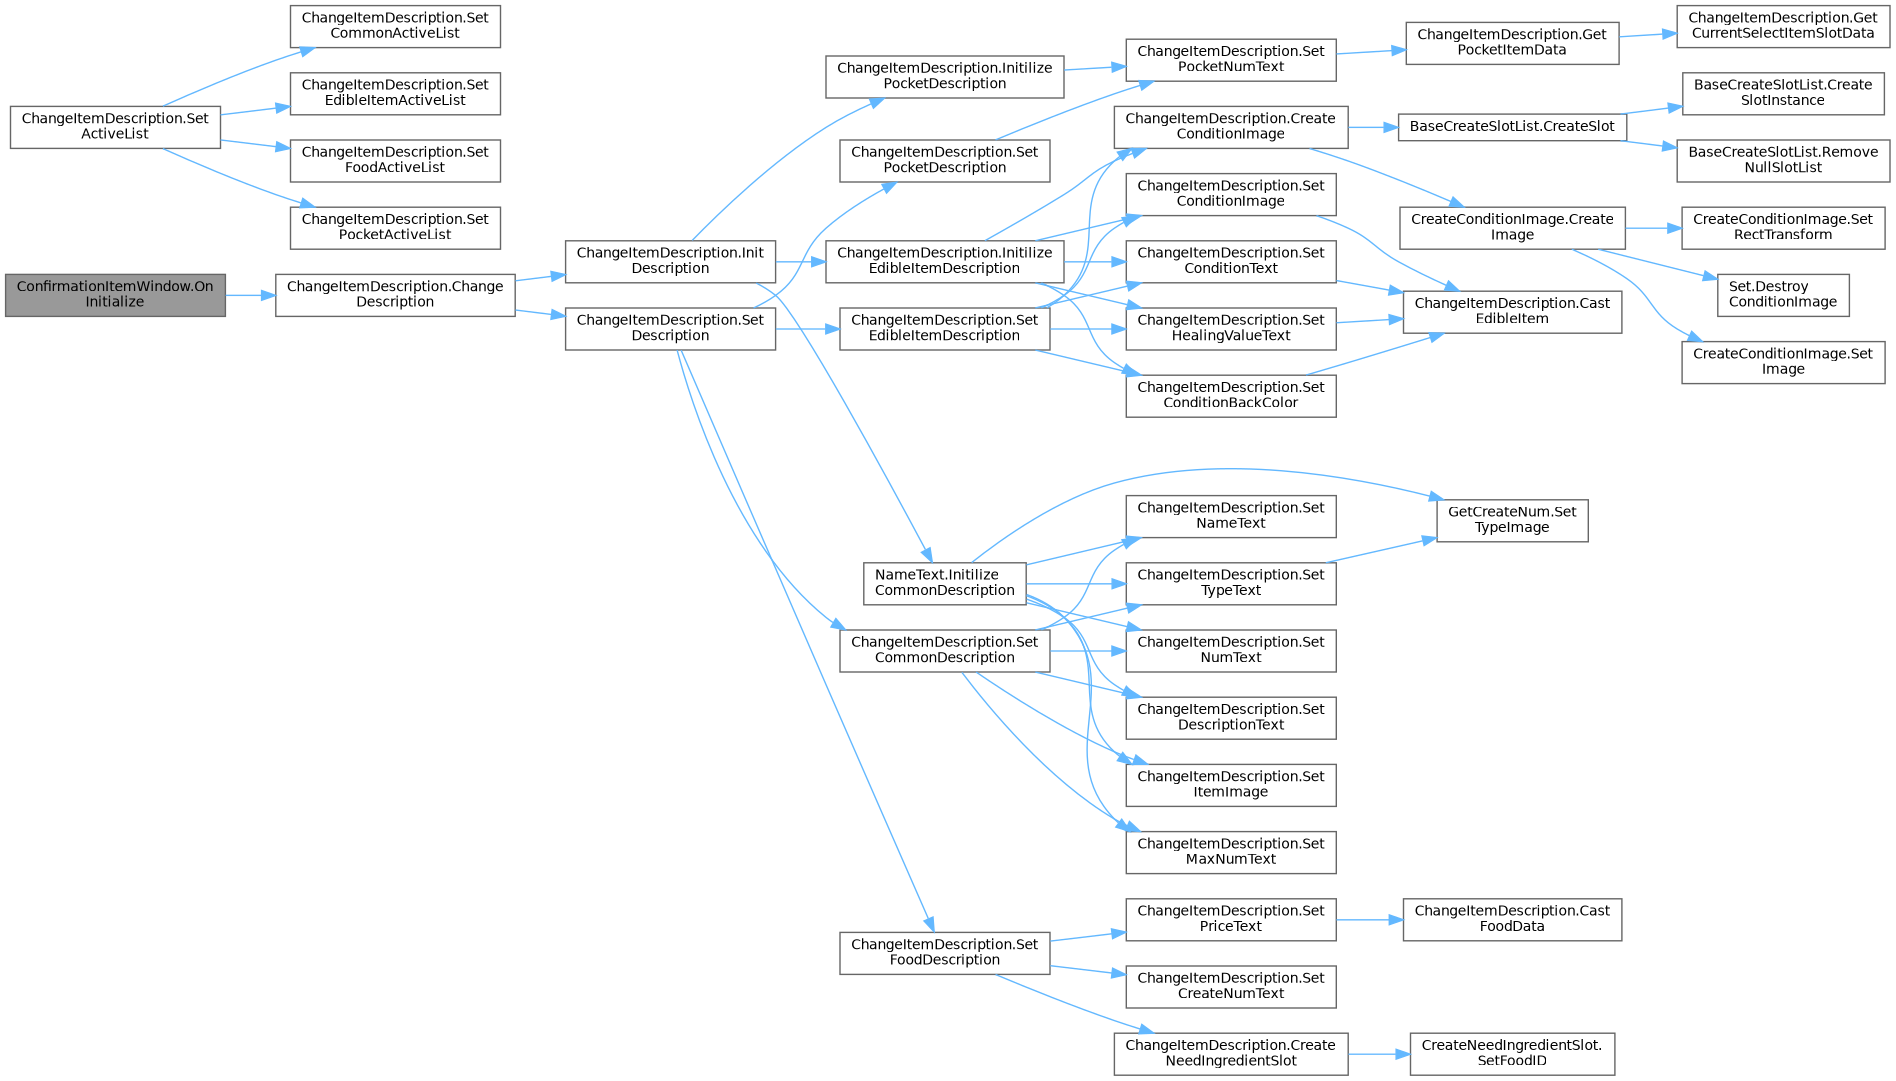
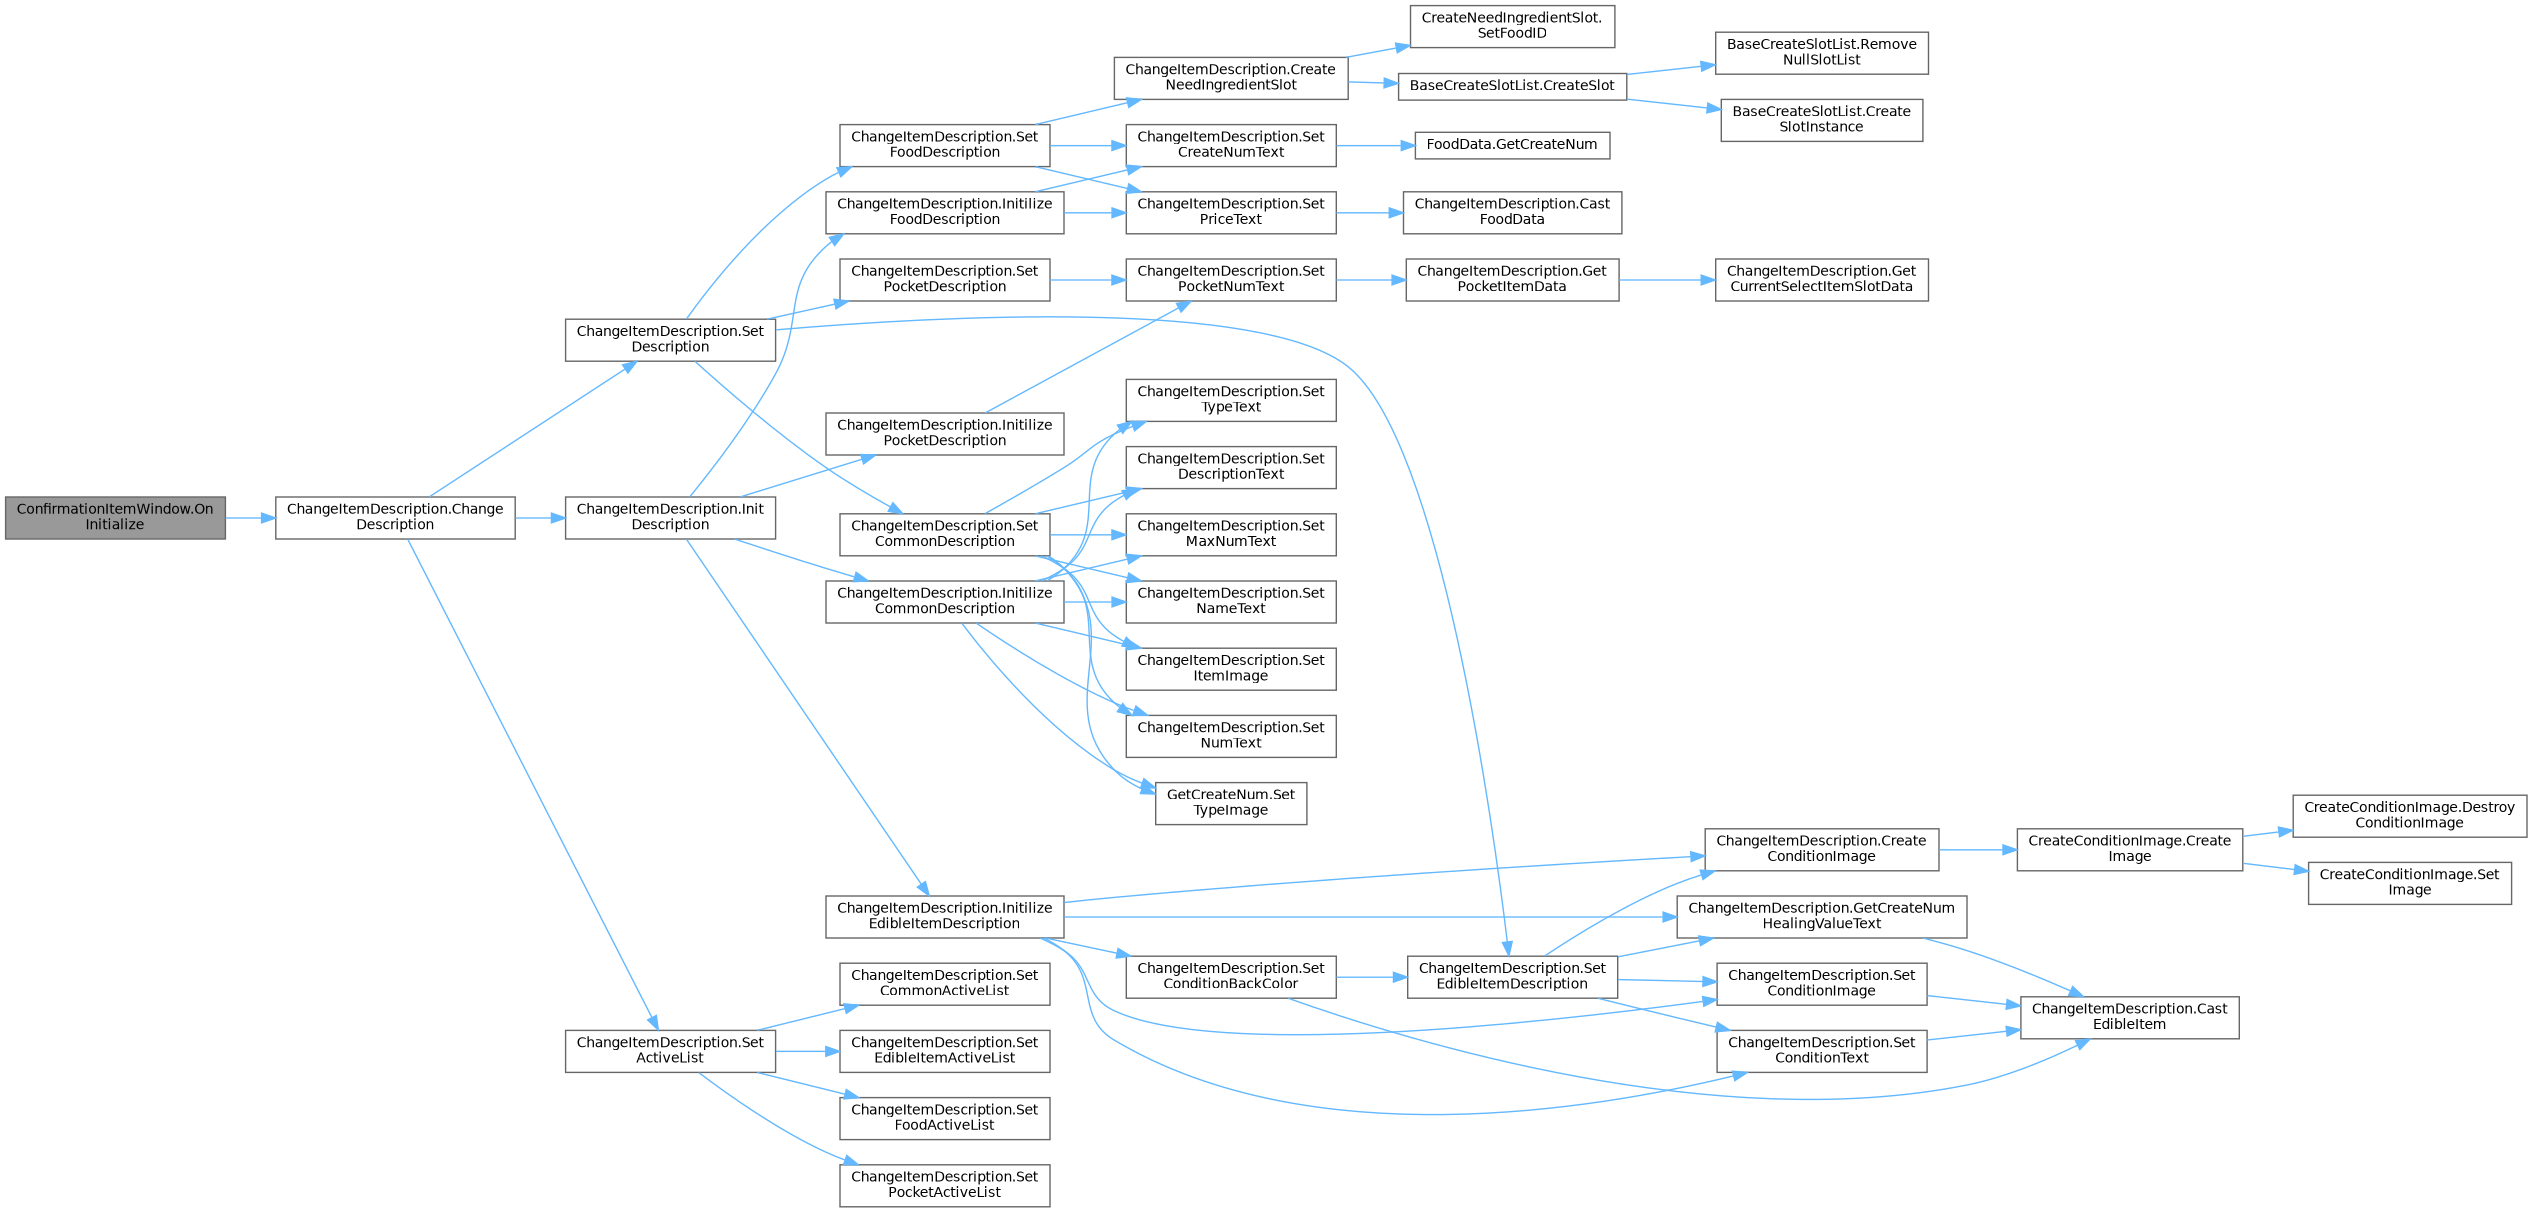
  digraph {
    rankdir=LR
    node [color=grey40 fillcolor=white fontname=Helvetica fontsize=10 shape=box style=filled]
    edge [color=steelblue1 fontname=Helvetica fontsize=10 labelfontname=Helvetica labelfontsize=10 style=solid]
    n1 [color=gray40 fillcolor=grey60 fontcolor=black height=0.2 label="ConfirmationItemWindow.On\lInitialize" width=0.4]
    n2 [height=0.2 label="ChangeItemDescription.Change\lDescription" width=0.4]
    n3 [height=0.2 label="ChangeItemDescription.Init\lDescription" width=0.4]
    n4 [height=0.2 label="ChangeItemDescription.Set\lActiveList" width=0.4]
    n5 [height=0.2 label="ChangeItemDescription.Set\lDescription" width=0.4]
-   n6 [height=0.2 label="NameText.Initilize\lCommonDescription" width=0.4]
+   n6 [height=0.2 label="ChangeItemDescription.Initilize\lCommonDescription" width=0.4]
    n7 [height=0.2 label="ChangeItemDescription.Initilize\lEdibleItemDescription" width=0.4]
+   n8 [height=0.2 label="ChangeItemDescription.Initilize\lFoodDescription" width=0.4]
    n9 [height=0.2 label="ChangeItemDescription.Initilize\lPocketDescription" width=0.4]
    n10 [height=0.2 label="ChangeItemDescription.Set\lCommonActiveList" width=0.4]
    n11 [height=0.2 label="ChangeItemDescription.Set\lEdibleItemActiveList" width=0.4]
    n12 [height=0.2 label="ChangeItemDescription.Set\lFoodActiveList" width=0.4]
    n13 [height=0.2 label="ChangeItemDescription.Set\lPocketActiveList" width=0.4]
    n14 [height=0.2 label="ChangeItemDescription.Set\lCommonDescription" width=0.4]
    n15 [height=0.2 label="ChangeItemDescription.Set\lEdibleItemDescription" width=0.4]
    n16 [height=0.2 label="ChangeItemDescription.Set\lFoodDescription" width=0.4]
    n17 [height=0.2 label="ChangeItemDescription.Set\lPocketDescription" width=0.4]
    n18 [height=0.2 label="ChangeItemDescription.Set\lDescriptionText" width=0.4]
    n19 [height=0.2 label="ChangeItemDescription.Set\lItemImage" width=0.4]
    n20 [height=0.2 label="ChangeItemDescription.Set\lMaxNumText" width=0.4]
    n21 [height=0.2 label="ChangeItemDescription.Set\lNameText" width=0.4]
    n22 [height=0.2 label="ChangeItemDescription.Set\lNumText" width=0.4]
    n23 [height=0.2 label="GetCreateNum.Set\lTypeImage" width=0.4]
    n24 [height=0.2 label="ChangeItemDescription.Set\lTypeText" width=0.4]
    n25 [height=0.2 label="ChangeItemDescription.Create\lConditionImage" width=0.4]
    n26 [height=0.2 label="ChangeItemDescription.Set\lConditionBackColor" width=0.4]
    n27 [height=0.2 label="ChangeItemDescription.Set\lConditionImage" width=0.4]
    n28 [height=0.2 label="ChangeItemDescription.Set\lConditionText" width=0.4]
-   n29 [height=0.2 label="ChangeItemDescription.Set\lHealingValueText" width=0.4]
+   n29 [height=0.2 label="ChangeItemDescription.GetCreateNum\lHealingValueText" width=0.4]
    n30 [height=0.2 label="ChangeItemDescription.Set\lCreateNumText" width=0.4]
    n31 [height=0.2 label="ChangeItemDescription.Set\lPriceText" width=0.4]
    n32 [height=0.2 label="ChangeItemDescription.Set\lPocketNumText" width=0.4]
    n33 [height=0.2 label="CreateConditionImage.Create\lImage" width=0.4]
    n34 [height=0.2 label="ChangeItemDescription.Cast\lEdibleItem" width=0.4]
-   n35 [height=0.2 label="Set.Destroy\lConditionImage" width=0.4]
+   n35 [height=0.2 label="CreateConditionImage.Destroy\lConditionImage" width=0.4]
    n36 [height=0.2 label="CreateConditionImage.Set\lImage" width=0.4]
-   n37 [height=0.2 label="CreateConditionImage.Set\lRectTransform" width=0.4]
+   n38 [height=0.2 label="FoodData.GetCreateNum" width=0.4]
    n39 [height=0.2 label="ChangeItemDescription.Cast\lFoodData" width=0.4]
    n40 [height=0.2 label="ChangeItemDescription.Get\lPocketItemData" width=0.4]
    n41 [height=0.2 label="ChangeItemDescription.Get\lCurrentSelectItemSlotData" width=0.4]
    n42 [height=0.2 label="ChangeItemDescription.Create\lNeedIngredientSlot" width=0.4]
    n43 [height=0.2 label="BaseCreateSlotList.CreateSlot" width=0.4]
    n44 [height=0.2 label="CreateNeedIngredientSlot.\lSetFoodID" width=0.4]
    n45 [height=0.2 label="BaseCreateSlotList.Create\lSlotInstance" width=0.4]
    n46 [height=0.2 label="BaseCreateSlotList.Remove\lNullSlotList" width=0.4]
    n1 -> n2
    n2 -> n3
+   n2 -> n4
    n2 -> n5
    n3 -> n6
    n3 -> n7
+   n3 -> n8
    n3 -> n9
    n4 -> n10
    n4 -> n11
    n4 -> n12
    n4 -> n13
    n5 -> n14
    n5 -> n15
    n5 -> n16
    n5 -> n17
    n6 -> n18
    n6 -> n19
    n6 -> n20
    n6 -> n21
    n6 -> n22
    n6 -> n23
    n6 -> n24
    n7 -> n25
    n7 -> n26
    n7 -> n27
    n7 -> n28
    n7 -> n29
+   n8 -> n30
+   n8 -> n31
    n9 -> n32
    n14 -> n18
    n14 -> n19
    n14 -> n20
    n14 -> n21
    n14 -> n22
-   n24 -> n23
+   n14 -> n23
    n14 -> n24
    n15 -> n25
-   n15 -> n26
+   n26 -> n15
    n15 -> n27
    n15 -> n28
    n15 -> n29
    n16 -> n30
    n16 -> n31
    n16 -> n42
    n17 -> n32
    n25 -> n33
    n26 -> n34
    n27 -> n34
    n28 -> n34
    n29 -> n34
+   n30 -> n38
    n31 -> n39
    n32 -> n40
    n33 -> n35
    n33 -> n36
-   n33 -> n37
    n40 -> n41
-   n25 -> n43
+   n42 -> n43
    n42 -> n44
    n43 -> n45
    n43 -> n46
  }
